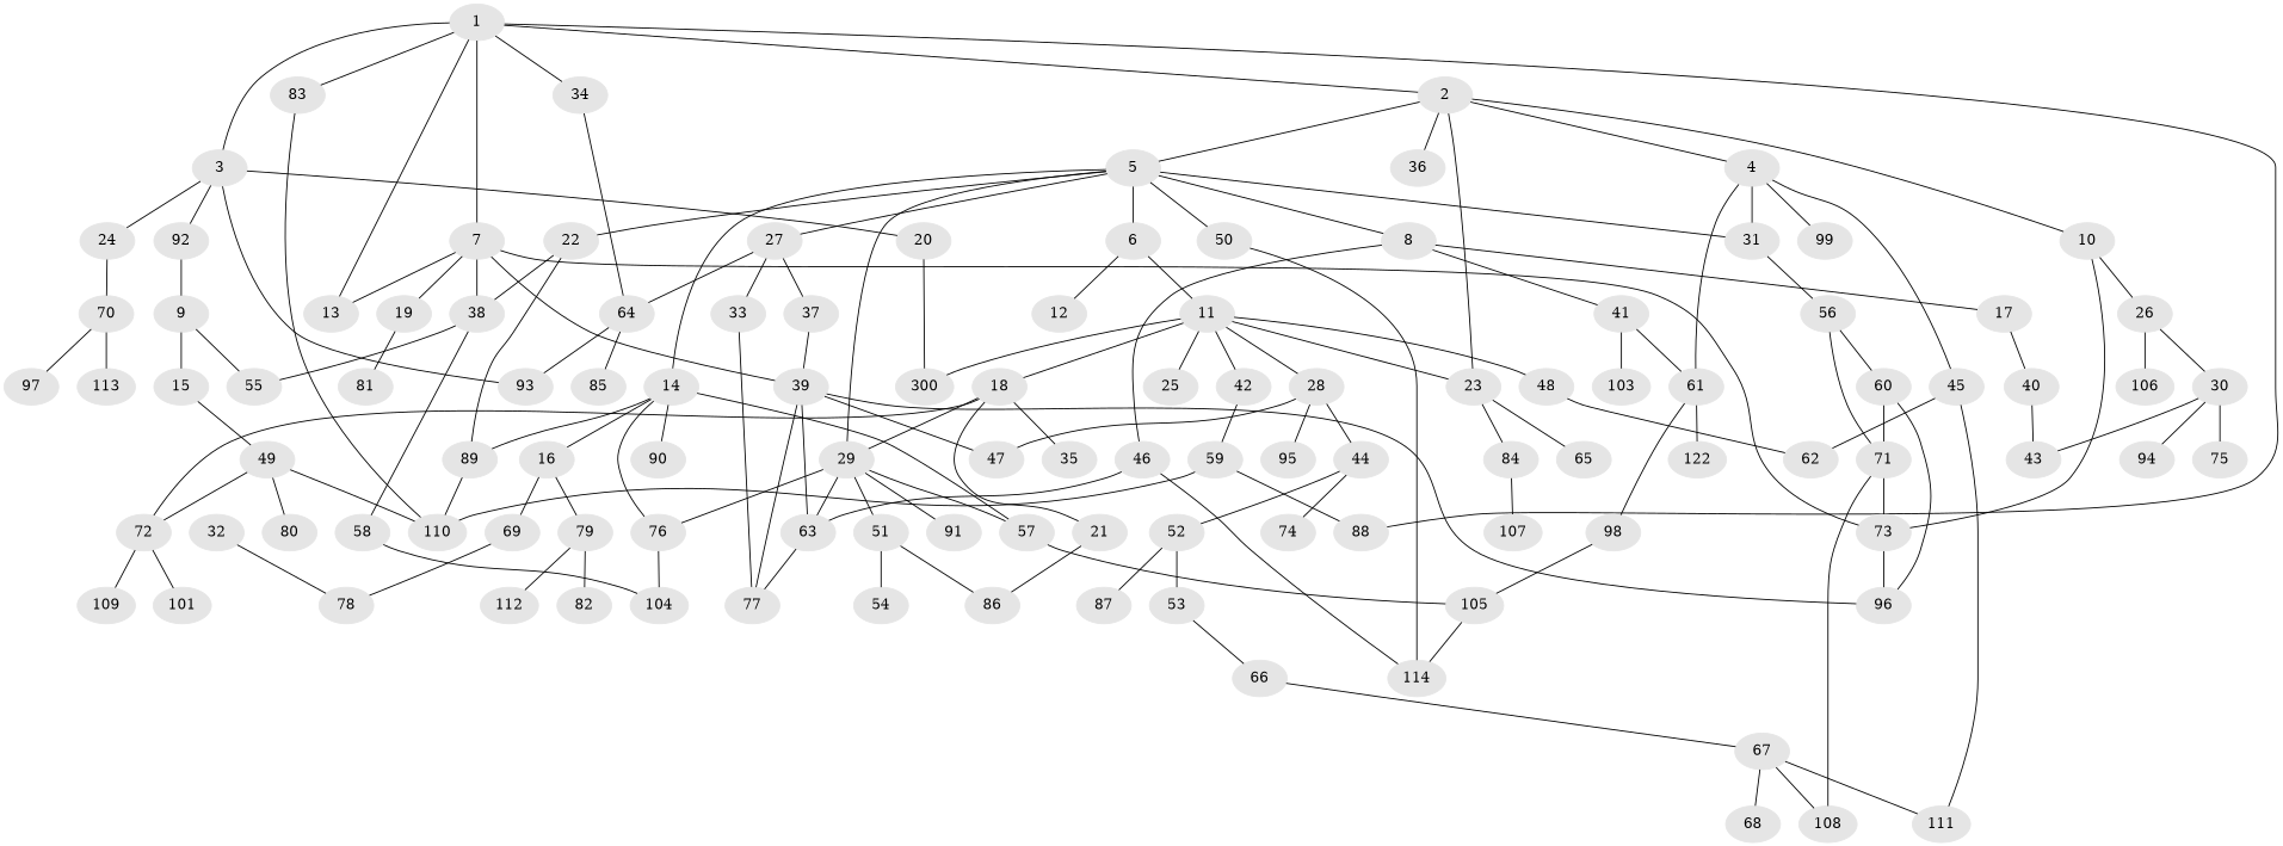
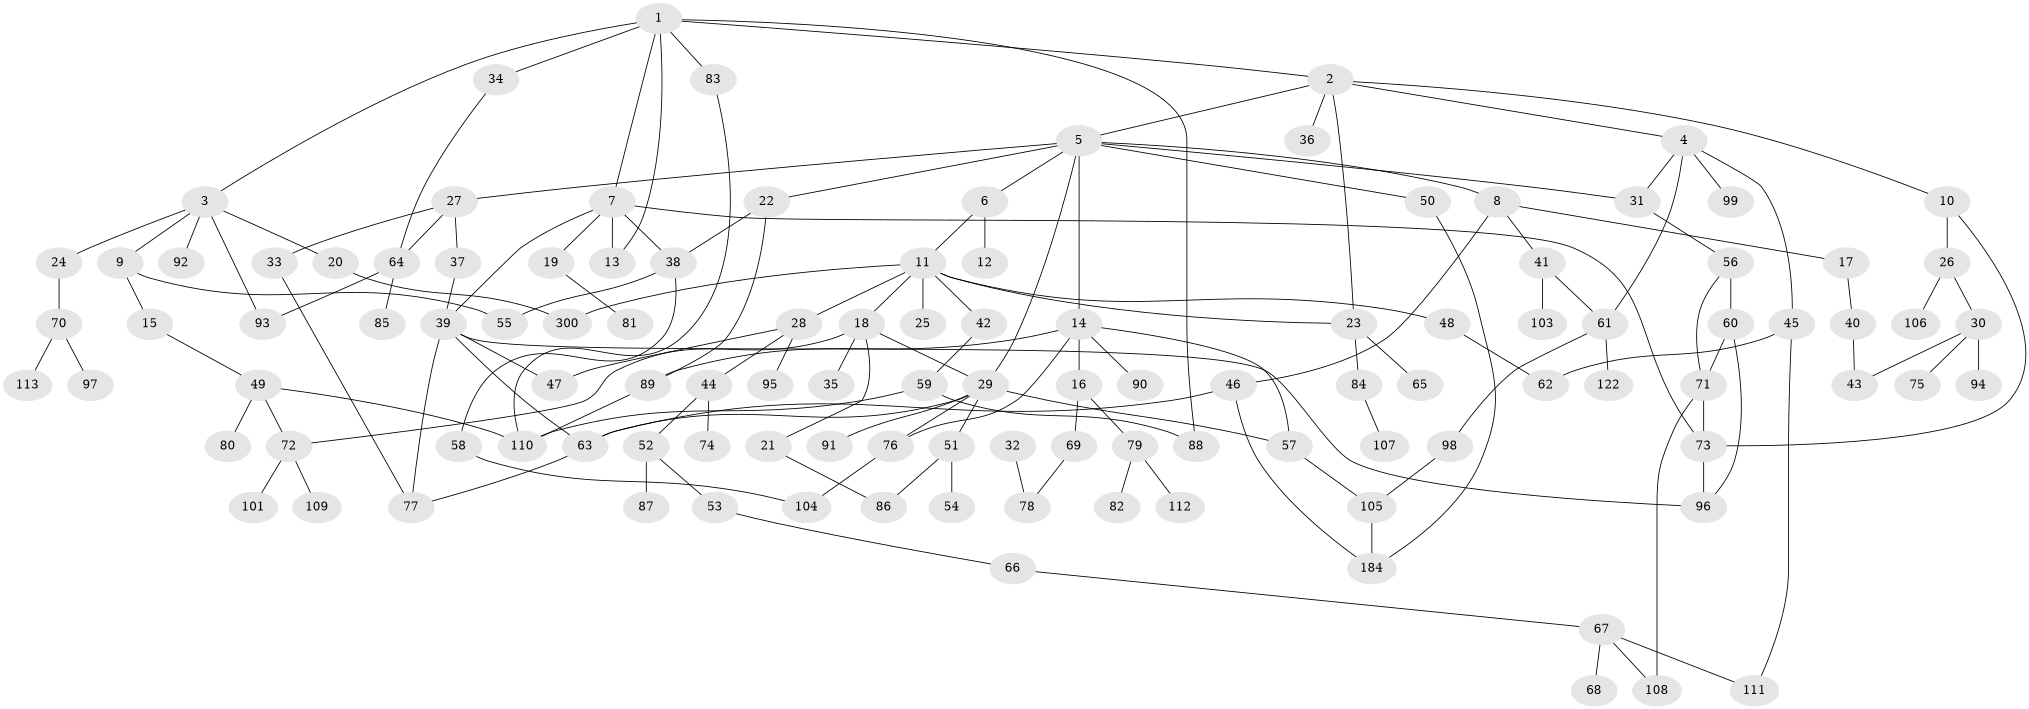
  graph {
    node [color=gray90 style=filled]
    1
    2
    3
    7
    13
    34
    83
    88
    4
    5
    10
    23
    36
    9
    20
    24
    92
    93
    19
    38
    39
    73
    64
    110
    31
    45
    61
    99
    6
    8
    14
    22
    27
    29
    50
    26
    65
    84
    15
    55
    n41 [label=300]
    70
    56
    32
    78
    62
    111
    98
    n49 [label=122]
    11
    12
    17
    41
    46
    16
    57
    76
    89
    90
    33
    37
    51
    63
    91
-   114
+   114 [label=184]
    18
    25
    28
    42
    48
    81
    58
    47
    77
    96
    40
    103
    49
    30
    106
    21
    35
    72
    44
    95
    59
    69
    79
    105
    104
    80
    82
    112
    43
    86
    101
    109
    107
    97
    113
    75
    94
    85
    52
    74
    54
    60
    71
    53
    87
    66
    67
    108
    68
    1 -- 2
    1 -- 3
    1 -- 7
    1 -- 13
    1 -- 34
    1 -- 83
    1 -- 88
    2 -- 4
    2 -- 5
    2 -- 10
    2 -- 23
    2 -- 36
-   92 -- 9
+   3 -- 9
    3 -- 20
    3 -- 24
    3 -- 92
    3 -- 93
    7 -- 13
    7 -- 19
    7 -- 38
    7 -- 39
    7 -- 73
    34 -- 64
    83 -- 110
    4 -- 31
    4 -- 45
    4 -- 61
    4 -- 99
    5 -- 31
    5 -- 6
    5 -- 8
    5 -- 14
    5 -- 22
    5 -- 27
    5 -- 29
    5 -- 50
    10 -- 73
    10 -- 26
    23 -- 65
    23 -- 84
    9 -- 15
    9 -- 55
    20 -- n41
    24 -- 70
    19 -- 81
    38 -- 55
    38 -- 58
    39 -- 63
    39 -- 47
    39 -- 77
    39 -- 96
    73 -- 96
    64 -- 93
    64 -- 85
    31 -- 56
    45 -- 62
    45 -- 111
    61 -- 98
    61 -- n49
    6 -- 11
    6 -- 12
    8 -- 17
    8 -- 41
    8 -- 46
    14 -- 16
    14 -- 57
    14 -- 76
    14 -- 89
    14 -- 90
    22 -- 38
    22 -- 89
    27 -- 64
    27 -- 33
    27 -- 37
    29 -- 57
    29 -- 76
    29 -- 51
    29 -- 63
    29 -- 91
    50 -- 114
    26 -- 30
    26 -- 106
    84 -- 107
    15 -- 49
    70 -- 97
    70 -- 113
    56 -- 60
    56 -- 71
    32 -- 78
    98 -- 105
    11 -- 23
    11 -- n41
    11 -- 18
    11 -- 25
    11 -- 28
    11 -- 42
    11 -- 48
    17 -- 40
    41 -- 61
    41 -- 103
    46 -- 63
    46 -- 114
    16 -- 69
    16 -- 79
    57 -- 105
    76 -- 104
    89 -- 110
    33 -- 77
    37 -- 39
    51 -- 86
    51 -- 54
    63 -- 77
    18 -- 29
    18 -- 21
    18 -- 35
    18 -- 72
    28 -- 47
    28 -- 44
    28 -- 95
    42 -- 59
    48 -- 62
    58 -- 104
    40 -- 43
    49 -- 110
    49 -- 72
    49 -- 80
    30 -- 43
    30 -- 75
    30 -- 94
    21 -- 86
    72 -- 101
    72 -- 109
    44 -- 52
    44 -- 74
    59 -- 88
    59 -- 110
    69 -- 78
    79 -- 82
    79 -- 112
    105 -- 114
    52 -- 53
    52 -- 87
    60 -- 96
    60 -- 71
    71 -- 73
    71 -- 108
    53 -- 66
    66 -- 67
    67 -- 111
    67 -- 108
    67 -- 68
  }
